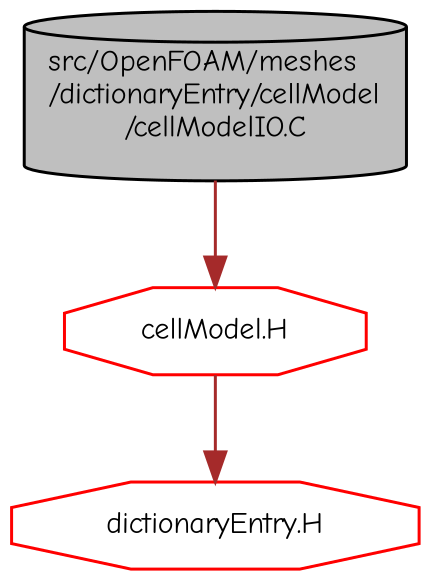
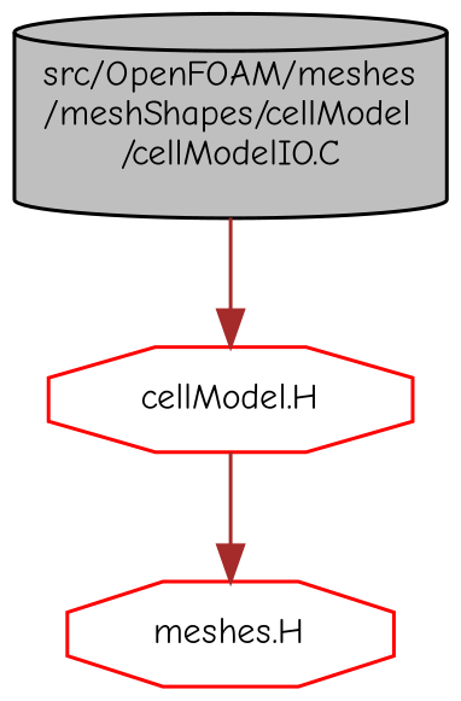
  digraph {
    fontname="Comic Neue"
    node [color=red fontname="Comic Neue" fontsize=10 shape=octagon]
    edge [color=brown fontname="Comic Neue" fontsize=10 labelfontname=FreeSans labelfontsize=10 style=solid]
-   n1 [color=black fillcolor=grey75 fontcolor=black height=0.2 label="src/OpenFOAM/meshes\l/dictionaryEntry/cellModel\l/cellModelIO.C" shape=cylinder style=filled width=0.4]
+   n1 [color=black fillcolor=grey75 fontcolor=black height=0.2 label="src/OpenFOAM/meshes\l/meshShapes/cellModel\l/cellModelIO.C" shape=cylinder style=filled width=0.4]
    n2 [height=0.2 label="cellModel.H" width=0.4]
-   n3 [height=0.2 label="dictionaryEntry.H" width=0.4]
+   n3 [height=0.2 label="meshes.H" width=0.4]
    n1 -> n2
    n2 -> n3
  }
